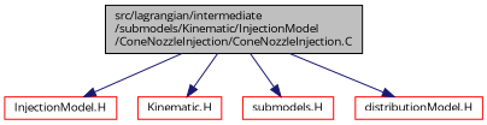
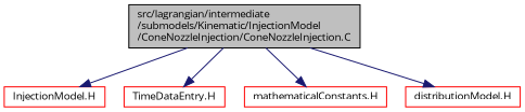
  digraph {
    fontname="Open Sans"
    node [color=red fontname="Open Sans" fontsize=10 shape=record]
    edge [color=midnightblue fontname="Open Sans" fontsize=10 labelfontname=FreeSans labelfontsize=10 style=solid]
    n1 [color=black fillcolor=grey75 fontcolor=black height=0.2 label="src/lagrangian/intermediate\l/submodels/Kinematic/InjectionModel\l/ConeNozzleInjection/ConeNozzleInjection.C" style=filled width=0.4]
    n2 [height=0.2 label="InjectionModel.H" width=0.4]
-   n3 [height=0.2 label="Kinematic.H" width=0.4]
-   n4 [height=0.2 label="submodels.H" width=0.4]
+   n3 [height=0.2 label="TimeDataEntry.H" width=0.4]
+   n4 [height=0.2 label="mathematicalConstants.H" width=0.4]
    n5 [height=0.2 label="distributionModel.H" width=0.4]
    n1 -> n2
    n1 -> n3
    n1 -> n4
    n1 -> n5
  }
